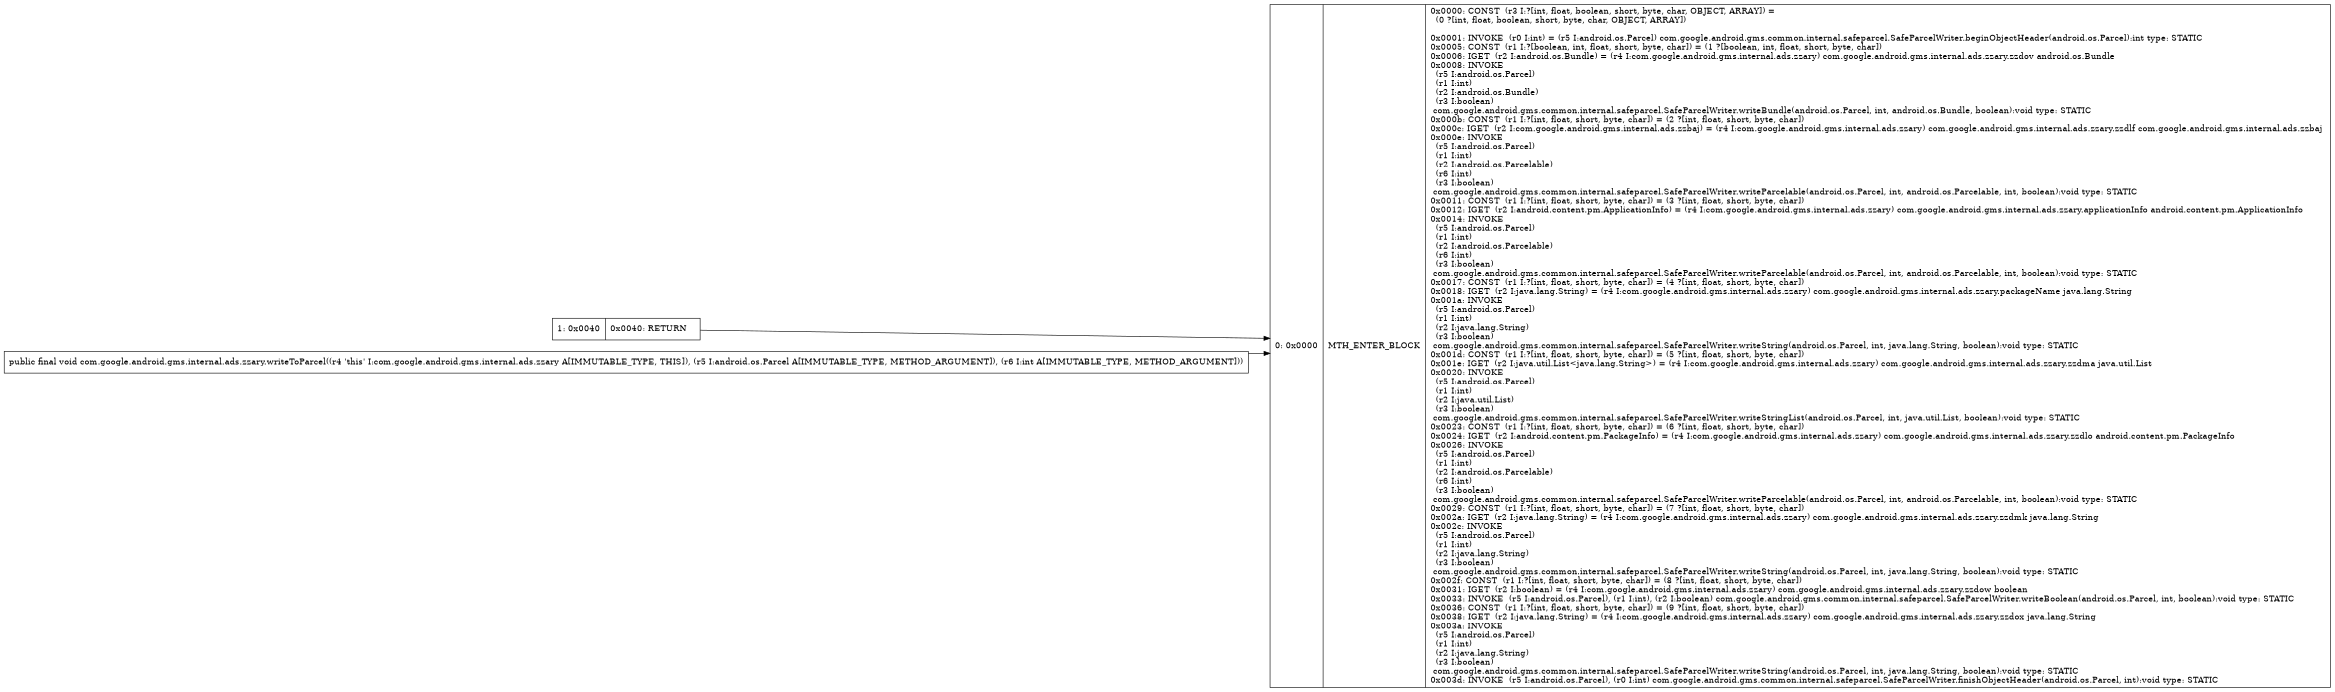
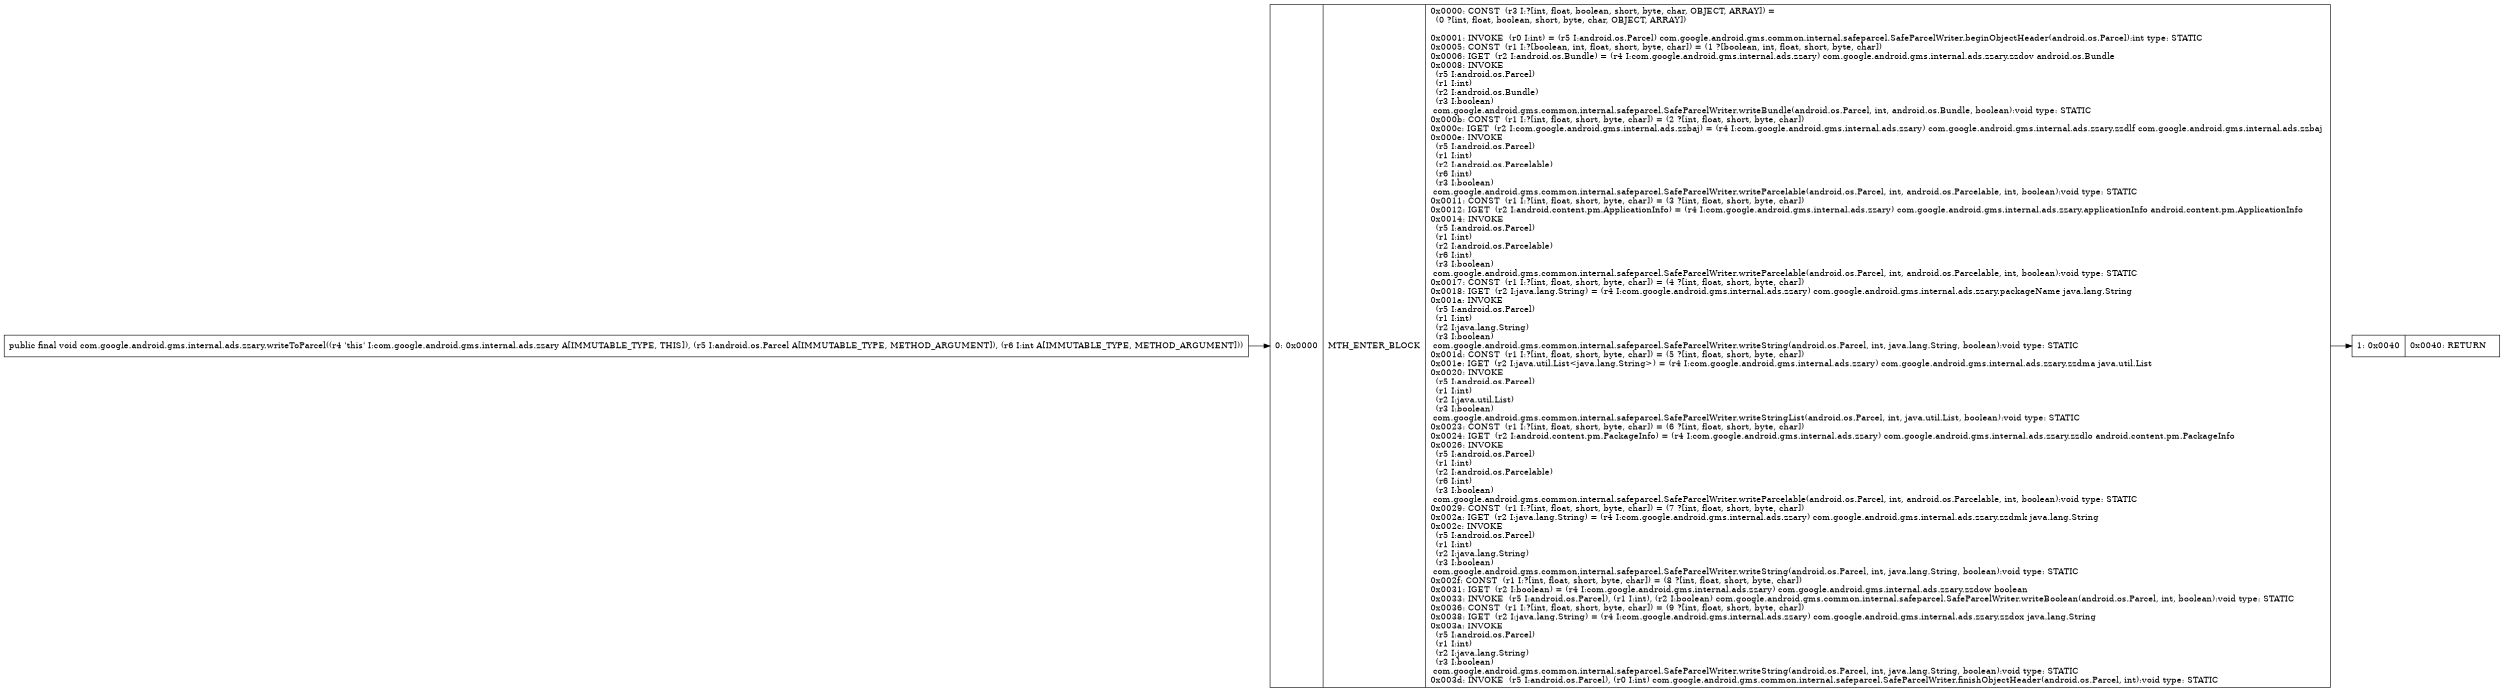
  digraph {
    rankdir=LR
    node [shape=record]
    n1 [label="{0\:\ 0x0000|MTH_ENTER_BLOCK\l|0x0000: CONST  (r3 I:?[int, float, boolean, short, byte, char, OBJECT, ARRAY]) = \l  (0 ?[int, float, boolean, short, byte, char, OBJECT, ARRAY])\l \l0x0001: INVOKE  (r0 I:int) = (r5 I:android.os.Parcel) com.google.android.gms.common.internal.safeparcel.SafeParcelWriter.beginObjectHeader(android.os.Parcel):int type: STATIC \l0x0005: CONST  (r1 I:?[boolean, int, float, short, byte, char]) = (1 ?[boolean, int, float, short, byte, char]) \l0x0006: IGET  (r2 I:android.os.Bundle) = (r4 I:com.google.android.gms.internal.ads.zzary) com.google.android.gms.internal.ads.zzary.zzdov android.os.Bundle \l0x0008: INVOKE  \l  (r5 I:android.os.Parcel)\l  (r1 I:int)\l  (r2 I:android.os.Bundle)\l  (r3 I:boolean)\l com.google.android.gms.common.internal.safeparcel.SafeParcelWriter.writeBundle(android.os.Parcel, int, android.os.Bundle, boolean):void type: STATIC \l0x000b: CONST  (r1 I:?[int, float, short, byte, char]) = (2 ?[int, float, short, byte, char]) \l0x000c: IGET  (r2 I:com.google.android.gms.internal.ads.zzbaj) = (r4 I:com.google.android.gms.internal.ads.zzary) com.google.android.gms.internal.ads.zzary.zzdlf com.google.android.gms.internal.ads.zzbaj \l0x000e: INVOKE  \l  (r5 I:android.os.Parcel)\l  (r1 I:int)\l  (r2 I:android.os.Parcelable)\l  (r6 I:int)\l  (r3 I:boolean)\l com.google.android.gms.common.internal.safeparcel.SafeParcelWriter.writeParcelable(android.os.Parcel, int, android.os.Parcelable, int, boolean):void type: STATIC \l0x0011: CONST  (r1 I:?[int, float, short, byte, char]) = (3 ?[int, float, short, byte, char]) \l0x0012: IGET  (r2 I:android.content.pm.ApplicationInfo) = (r4 I:com.google.android.gms.internal.ads.zzary) com.google.android.gms.internal.ads.zzary.applicationInfo android.content.pm.ApplicationInfo \l0x0014: INVOKE  \l  (r5 I:android.os.Parcel)\l  (r1 I:int)\l  (r2 I:android.os.Parcelable)\l  (r6 I:int)\l  (r3 I:boolean)\l com.google.android.gms.common.internal.safeparcel.SafeParcelWriter.writeParcelable(android.os.Parcel, int, android.os.Parcelable, int, boolean):void type: STATIC \l0x0017: CONST  (r1 I:?[int, float, short, byte, char]) = (4 ?[int, float, short, byte, char]) \l0x0018: IGET  (r2 I:java.lang.String) = (r4 I:com.google.android.gms.internal.ads.zzary) com.google.android.gms.internal.ads.zzary.packageName java.lang.String \l0x001a: INVOKE  \l  (r5 I:android.os.Parcel)\l  (r1 I:int)\l  (r2 I:java.lang.String)\l  (r3 I:boolean)\l com.google.android.gms.common.internal.safeparcel.SafeParcelWriter.writeString(android.os.Parcel, int, java.lang.String, boolean):void type: STATIC \l0x001d: CONST  (r1 I:?[int, float, short, byte, char]) = (5 ?[int, float, short, byte, char]) \l0x001e: IGET  (r2 I:java.util.List\<java.lang.String\>) = (r4 I:com.google.android.gms.internal.ads.zzary) com.google.android.gms.internal.ads.zzary.zzdma java.util.List \l0x0020: INVOKE  \l  (r5 I:android.os.Parcel)\l  (r1 I:int)\l  (r2 I:java.util.List)\l  (r3 I:boolean)\l com.google.android.gms.common.internal.safeparcel.SafeParcelWriter.writeStringList(android.os.Parcel, int, java.util.List, boolean):void type: STATIC \l0x0023: CONST  (r1 I:?[int, float, short, byte, char]) = (6 ?[int, float, short, byte, char]) \l0x0024: IGET  (r2 I:android.content.pm.PackageInfo) = (r4 I:com.google.android.gms.internal.ads.zzary) com.google.android.gms.internal.ads.zzary.zzdlo android.content.pm.PackageInfo \l0x0026: INVOKE  \l  (r5 I:android.os.Parcel)\l  (r1 I:int)\l  (r2 I:android.os.Parcelable)\l  (r6 I:int)\l  (r3 I:boolean)\l com.google.android.gms.common.internal.safeparcel.SafeParcelWriter.writeParcelable(android.os.Parcel, int, android.os.Parcelable, int, boolean):void type: STATIC \l0x0029: CONST  (r1 I:?[int, float, short, byte, char]) = (7 ?[int, float, short, byte, char]) \l0x002a: IGET  (r2 I:java.lang.String) = (r4 I:com.google.android.gms.internal.ads.zzary) com.google.android.gms.internal.ads.zzary.zzdmk java.lang.String \l0x002c: INVOKE  \l  (r5 I:android.os.Parcel)\l  (r1 I:int)\l  (r2 I:java.lang.String)\l  (r3 I:boolean)\l com.google.android.gms.common.internal.safeparcel.SafeParcelWriter.writeString(android.os.Parcel, int, java.lang.String, boolean):void type: STATIC \l0x002f: CONST  (r1 I:?[int, float, short, byte, char]) = (8 ?[int, float, short, byte, char]) \l0x0031: IGET  (r2 I:boolean) = (r4 I:com.google.android.gms.internal.ads.zzary) com.google.android.gms.internal.ads.zzary.zzdow boolean \l0x0033: INVOKE  (r5 I:android.os.Parcel), (r1 I:int), (r2 I:boolean) com.google.android.gms.common.internal.safeparcel.SafeParcelWriter.writeBoolean(android.os.Parcel, int, boolean):void type: STATIC \l0x0036: CONST  (r1 I:?[int, float, short, byte, char]) = (9 ?[int, float, short, byte, char]) \l0x0038: IGET  (r2 I:java.lang.String) = (r4 I:com.google.android.gms.internal.ads.zzary) com.google.android.gms.internal.ads.zzary.zzdox java.lang.String \l0x003a: INVOKE  \l  (r5 I:android.os.Parcel)\l  (r1 I:int)\l  (r2 I:java.lang.String)\l  (r3 I:boolean)\l com.google.android.gms.common.internal.safeparcel.SafeParcelWriter.writeString(android.os.Parcel, int, java.lang.String, boolean):void type: STATIC \l0x003d: INVOKE  (r5 I:android.os.Parcel), (r0 I:int) com.google.android.gms.common.internal.safeparcel.SafeParcelWriter.finishObjectHeader(android.os.Parcel, int):void type: STATIC \l}"]
    n2 [label="{1\:\ 0x0040|0x0040: RETURN   \l}"]
    n3 [label="{public final void com.google.android.gms.internal.ads.zzary.writeToParcel((r4 'this' I:com.google.android.gms.internal.ads.zzary A[IMMUTABLE_TYPE, THIS]), (r5 I:android.os.Parcel A[IMMUTABLE_TYPE, METHOD_ARGUMENT]), (r6 I:int A[IMMUTABLE_TYPE, METHOD_ARGUMENT])) }"]
-   n2 -> n1
+   n1 -> n2
    n3 -> n1
  }
